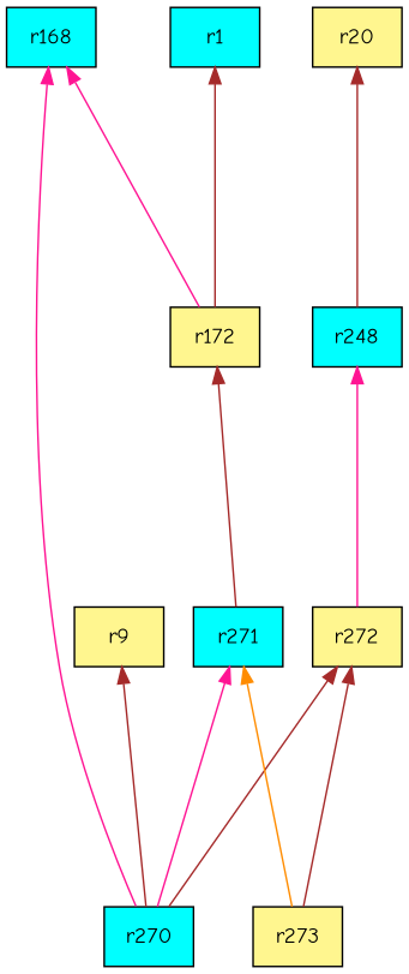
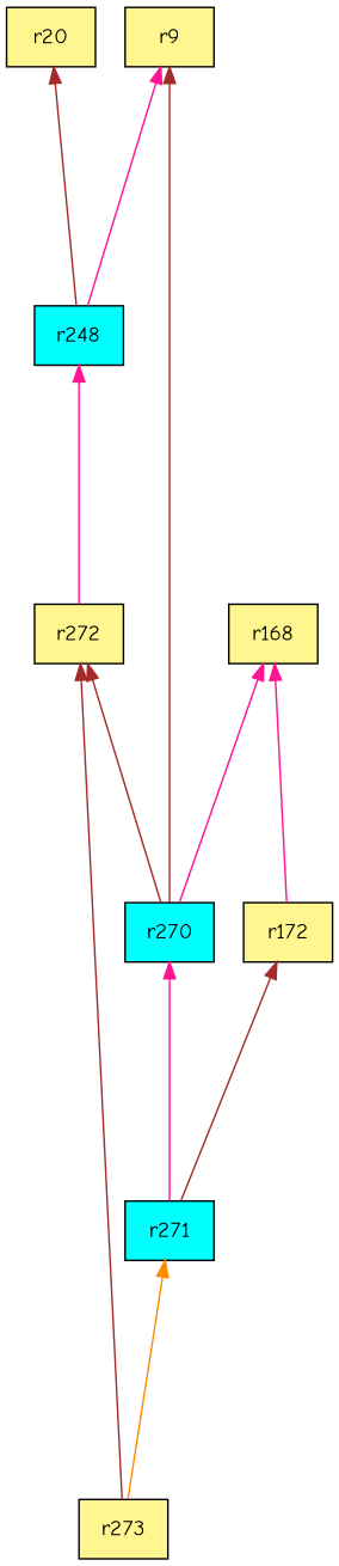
  digraph {
    fontname="Comic Neue"
    rankdir=BT
    ranksep=2.0
    node [fillcolor=khaki1 fontname="Comic Neue" shape=record style=filled]
    edge [color=brown fontname="Comic Neue"]
    n1 [label="{r272}"]
    n2 [fillcolor=cyan label="{r248}"]
    n3 [fillcolor=cyan label="{r270}"]
    n4 [label="{r9}"]
-   n5 [fillcolor=cyan label="{r168}"]
+   n5 [label="{r168}"]
    n6 [label="{r20}"]
    n7 [fillcolor=cyan label="{r271}"]
    n8 [label="{r172}"]
-   n9 [fillcolor=cyan label="{r1}"]
    n10 [label="{r273}"]
    n1 -> n2 [color=deeppink]
+   n2 -> n4 [color=deeppink]
    n2 -> n6
    n3 -> n1
    n3 -> n4
    n3 -> n5 [color=deeppink]
-   n3 -> n7 [color=deeppink]
+   n7 -> n3 [color=deeppink]
    n7 -> n8
    n8 -> n5 [color=deeppink]
-   n8 -> n9
    n10 -> n1
    n10 -> n7 [color=darkorange]
  }
